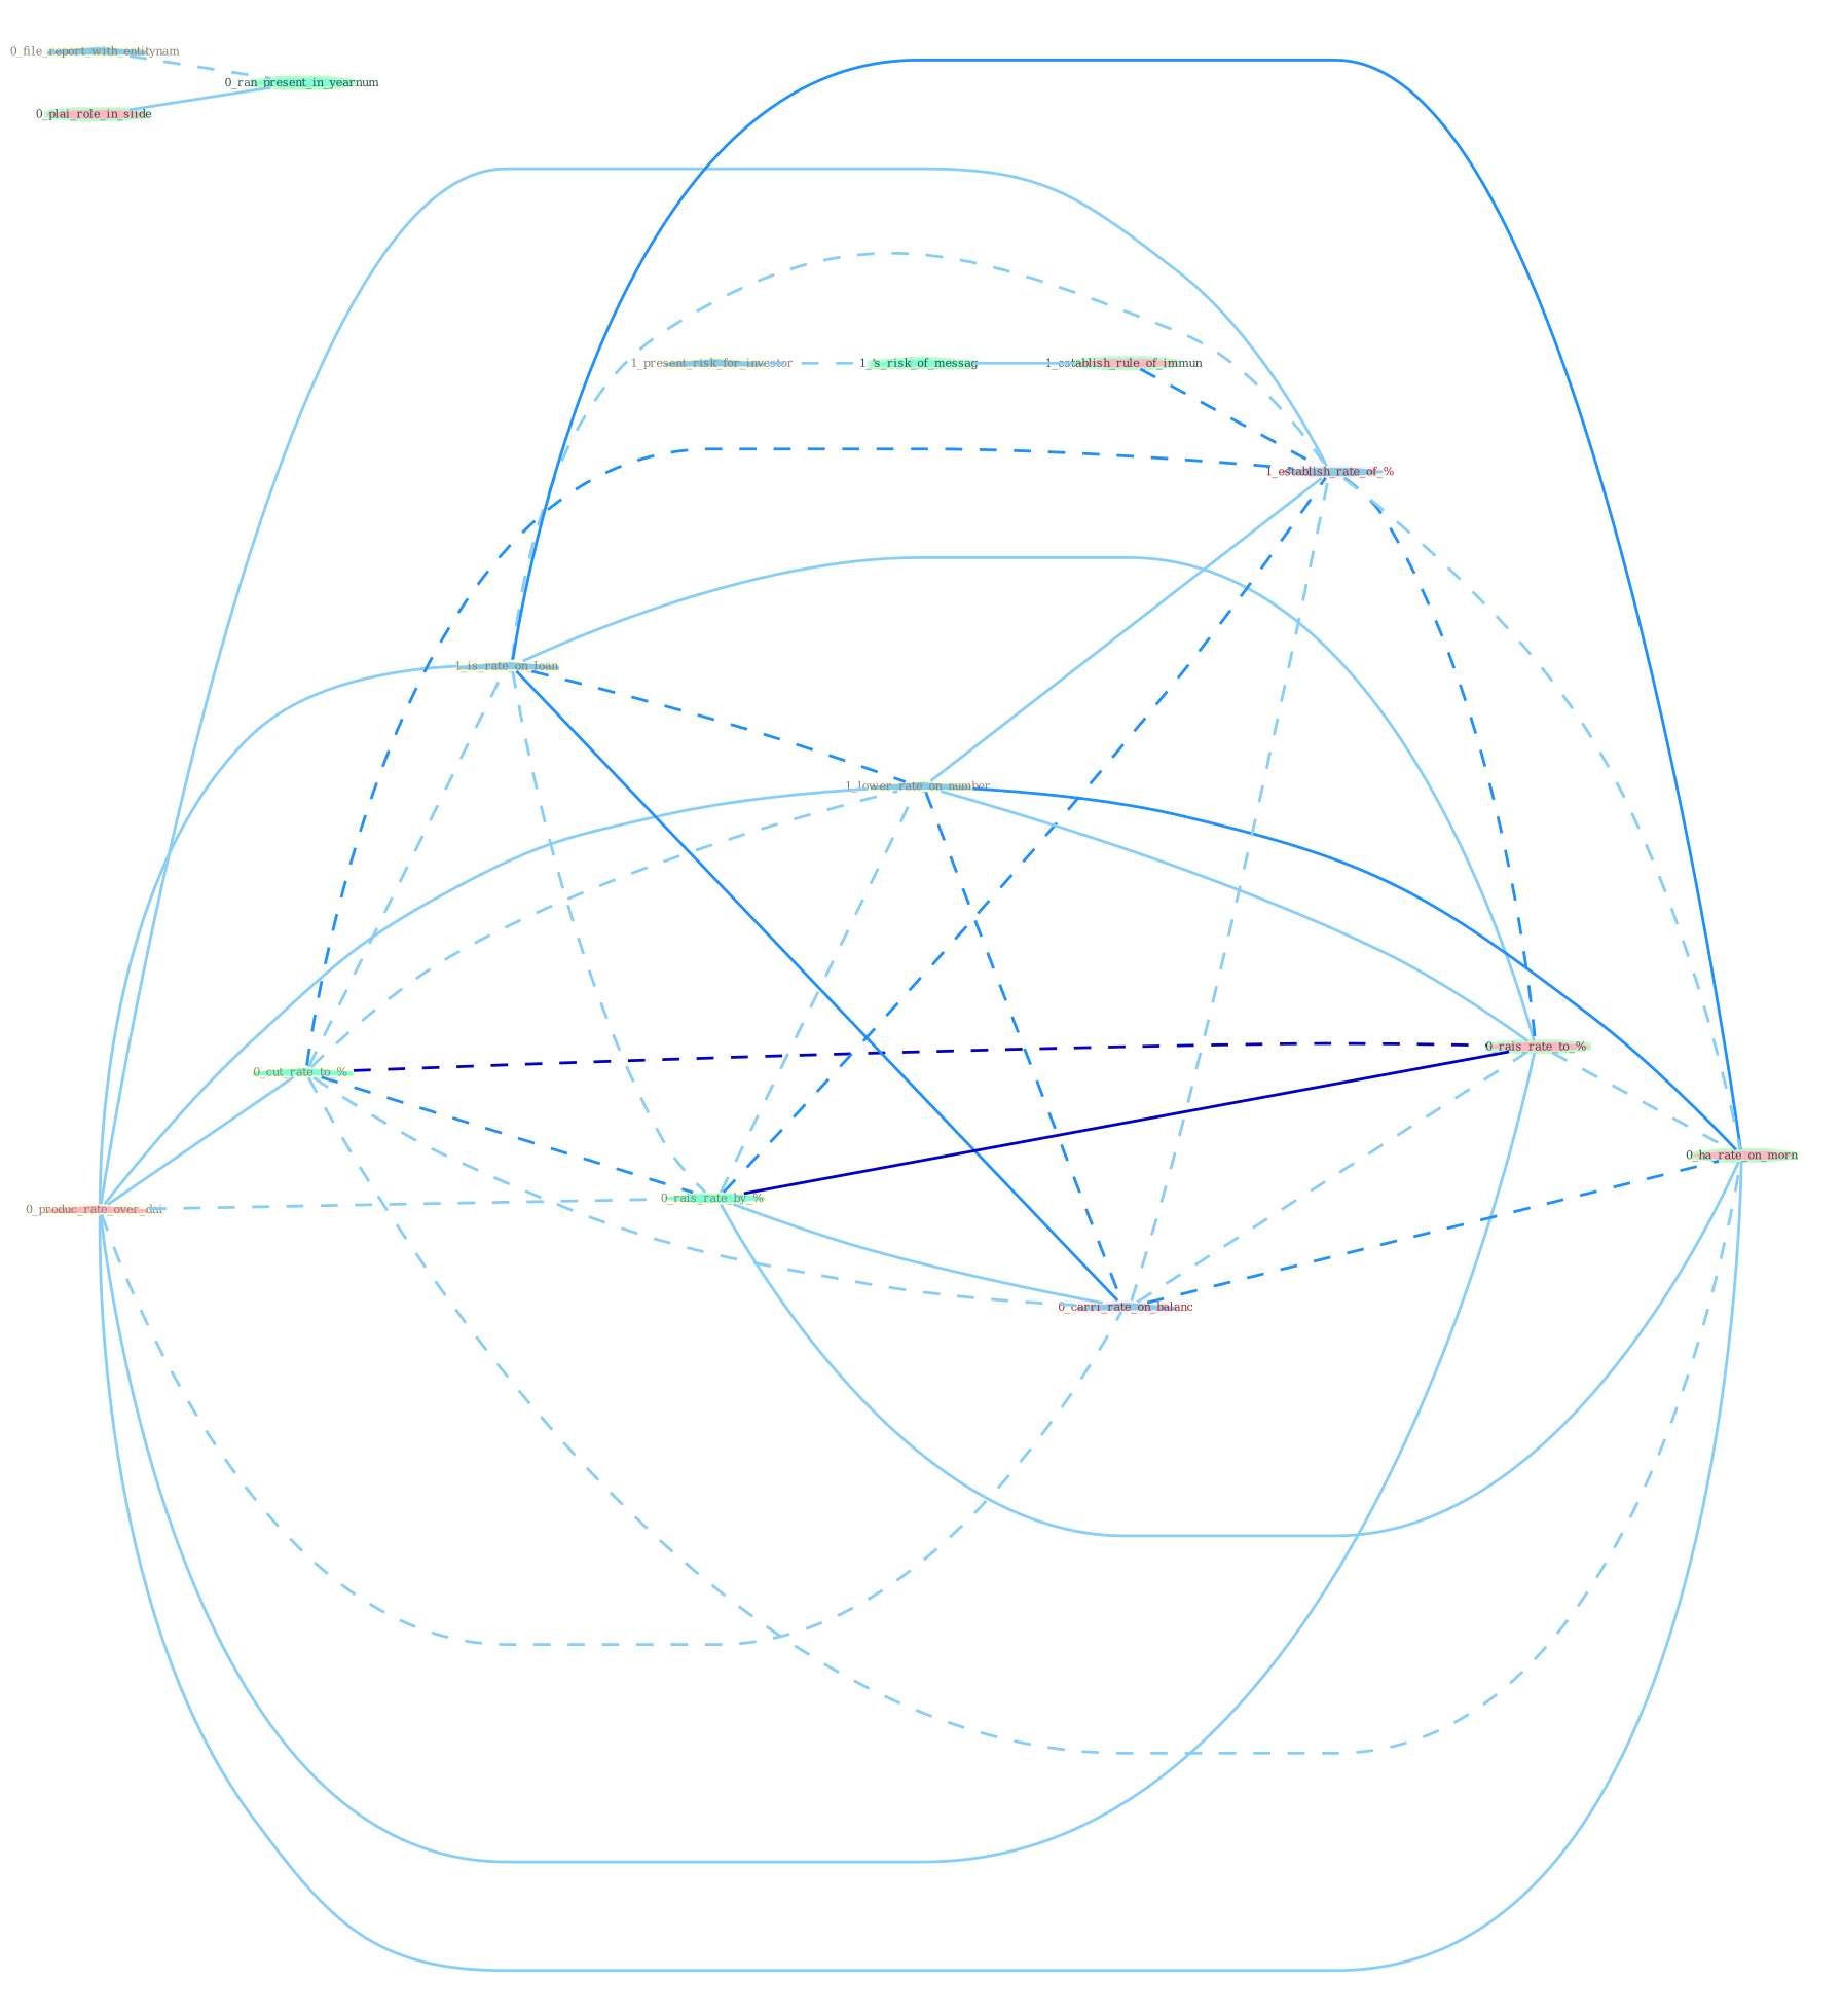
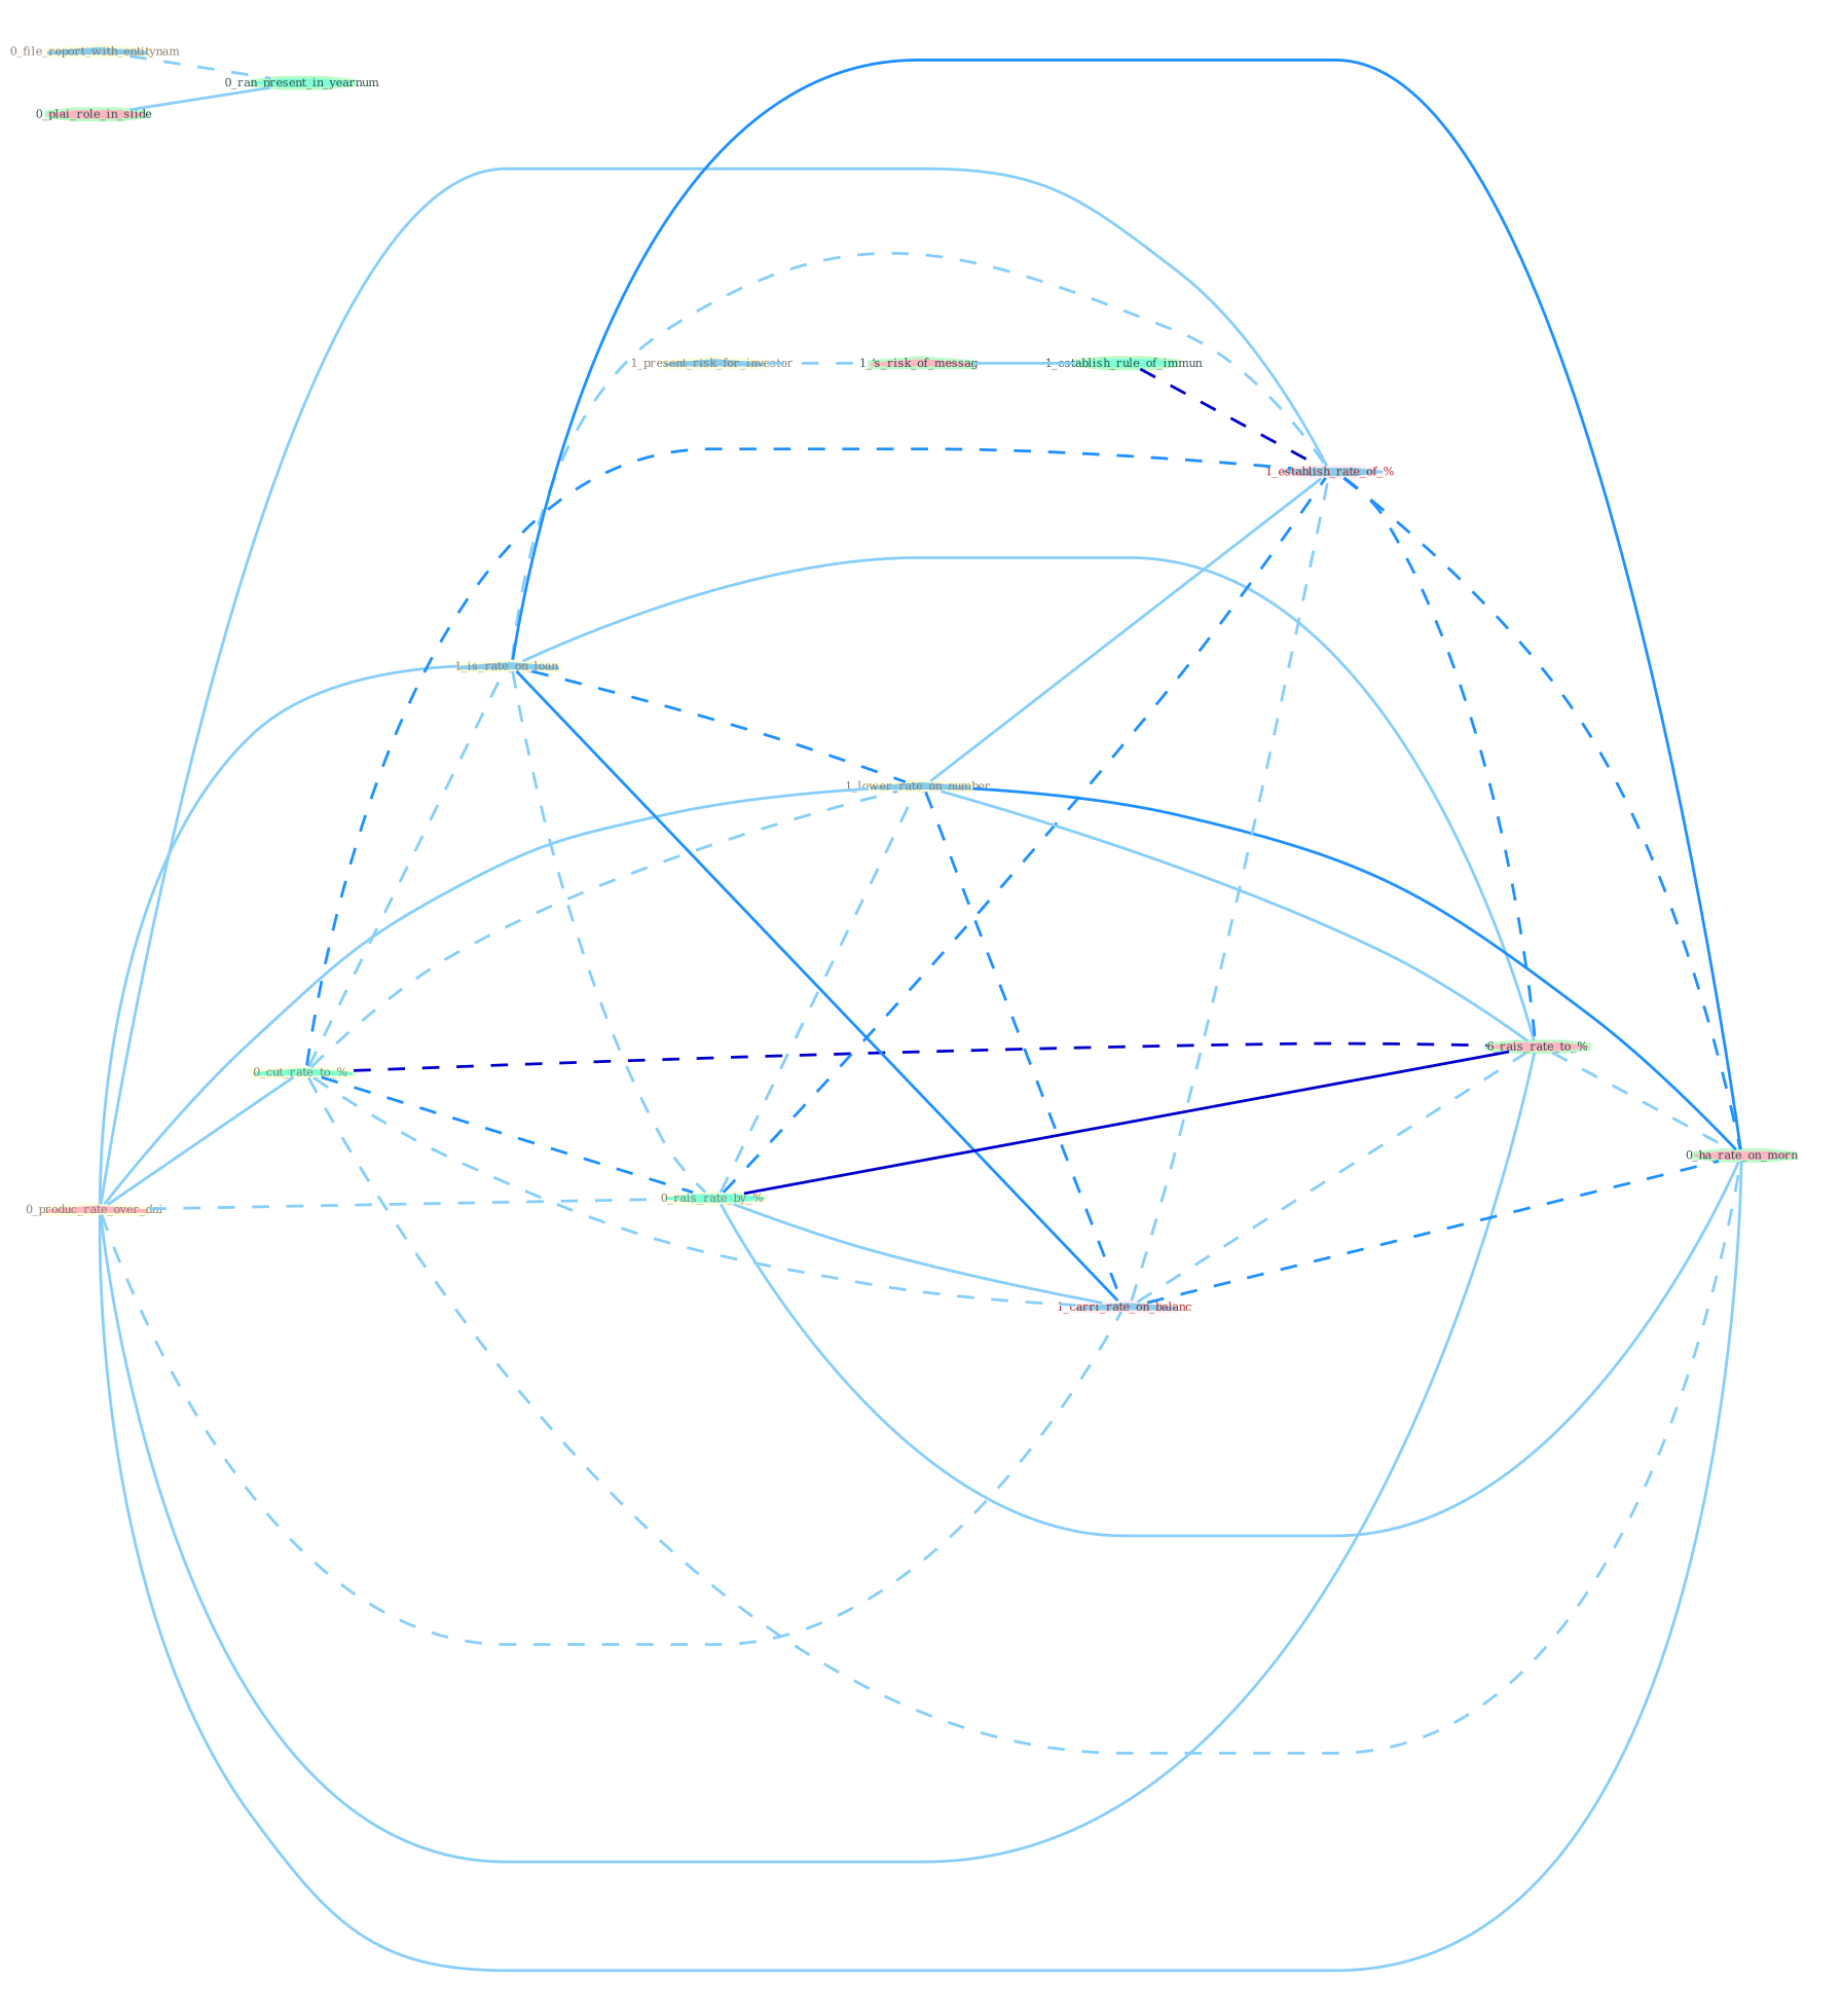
  graph {
    rankdir=LR
    node [color="#ffffe0" fillcolor=skyblue fixedsize=true fontcolor="#8b7d6b" fontsize=4 shape=house style=filled]
    edge [color="#87cefa" style=dashed w=1]
    "0_produc_rate_over_dai " [fillcolor=lightpink height=.06 width=.5]
    "1_present_risk_for_investor " [height=.06 width=.5]
    "0_cut_rate_to_% " [fillcolor=aquamarine height=.06 width=.5]
    "1_is_rate_on_loan " [height=.06 width=.5]
    "0_rais_rate_by_% " [fillcolor=aquamarine height=.06 shape=octagon width=.5]
    "1_lower_rate_on_number " [height=.06 width=.5]
    "0_file_report_with_entitynam " [height=.06 width=.5]
-   "1_carri_rate_on_balanc " [color="#fff0f5" fontcolor="#b22222" height=.06 width=.5 label="0_carri_rate_on_balanc"]
+   "1_carri_rate_on_balanc " [color="#fff0f5" fontcolor="#b22222" height=.06 width=.5]
    "1_establish_rate_of_% " [color="#fff0f5" fontcolor="#b22222" height=.06 shape=octagon width=.5]
-   "0_rais_rate_to_% " [color="#BDFCC9" fillcolor=lightpink fontcolor="#2f4f4f" height=.06 shape=octagon width=.5]
+   "0_rais_rate_to_% " [color="#BDFCC9" fillcolor=lightpink fontcolor="#2f4f4f" height=.06 shape=octagon width=.5 label="6_rais_rate_to_%"]
    "0_ha_rate_on_morn " [color="#BDFCC9" fillcolor=lightpink fontcolor="#2f4f4f" height=.06 shape=octagon width=.5]
-   "1_'s_risk_of_messag " [color="#BDFCC9" fillcolor=aquamarine fontcolor="#2f4f4f" height=.06 width=.5]
+   "1_'s_risk_of_messag " [color="#BDFCC9" fillcolor=lightpink fontcolor="#2f4f4f" height=.06 width=.5]
    n13 [color="#BDFCC9" fillcolor=aquamarine fontcolor="#2f4f4f" height=.06 label="0_ran_present_in_yearnum" shape=octagon width=.5]
-   "1_establish_rule_of_immun " [color="#BDFCC9" fillcolor=lightpink fontcolor="#2f4f4f" height=.06 shape=octagon width=.5]
+   "1_establish_rule_of_immun " [color="#BDFCC9" fillcolor=aquamarine fontcolor="#2f4f4f" height=.06 shape=octagon width=.5]
    "0_plai_role_in_slide " [color="#BDFCC9" fillcolor=lightpink fontcolor="#2f4f4f" height=.06 shape=octagon width=.5]
    subgraph sub_1 {
      "0_produc_rate_over_dai "
      "1_present_risk_for_investor "
      "0_cut_rate_to_% "
      "1_is_rate_on_loan "
      "0_rais_rate_by_% "
      "1_lower_rate_on_number "
      "0_file_report_with_entitynam "
    }
    subgraph sub_2 {
      "1_carri_rate_on_balanc "
      "1_establish_rate_of_% "
    }
    "0_produc_rate_over_dai " -- "0_cut_rate_to_% " [style=solid]
    "0_produc_rate_over_dai " -- "1_is_rate_on_loan " [style=solid]
    "0_produc_rate_over_dai " -- "0_rais_rate_by_% "
    "0_produc_rate_over_dai " -- "1_lower_rate_on_number " [style=solid]
    "0_produc_rate_over_dai " -- "1_carri_rate_on_balanc "
    "0_produc_rate_over_dai " -- "1_establish_rate_of_% " [style=solid]
    "0_produc_rate_over_dai " -- "0_rais_rate_to_% " [style=solid]
    "0_produc_rate_over_dai " -- "0_ha_rate_on_morn " [style=solid]
    "1_present_risk_for_investor " -- "1_'s_risk_of_messag "
    "0_cut_rate_to_% " -- "1_is_rate_on_loan "
    "0_cut_rate_to_% " -- "0_rais_rate_by_% " [color="#1e90ff" w=2]
    "0_cut_rate_to_% " -- "1_lower_rate_on_number "
    "0_cut_rate_to_% " -- "1_carri_rate_on_balanc "
    "0_cut_rate_to_% " -- "1_establish_rate_of_% " [color="#1e90ff" w=2]
    "0_cut_rate_to_% " -- "0_rais_rate_to_% " [color="#0000cd" w=3]
    "0_cut_rate_to_% " -- "0_ha_rate_on_morn "
    "1_is_rate_on_loan " -- "0_rais_rate_by_% "
    "1_is_rate_on_loan " -- "1_lower_rate_on_number " [color="#1e90ff" w=2]
    "1_is_rate_on_loan " -- "1_carri_rate_on_balanc " [color="#1e90ff" style=solid w=2]
    "1_is_rate_on_loan " -- "1_establish_rate_of_% "
    "1_is_rate_on_loan " -- "0_rais_rate_to_% " [style=solid]
    "1_is_rate_on_loan " -- "0_ha_rate_on_morn " [color="#1e90ff" style=solid w=2]
    "0_rais_rate_by_% " -- "1_lower_rate_on_number "
    "0_rais_rate_by_% " -- "1_carri_rate_on_balanc " [style=solid]
    "0_rais_rate_by_% " -- "1_establish_rate_of_% " [color="#1e90ff" w=2]
    "0_rais_rate_by_% " -- "0_rais_rate_to_% " [color="#0000cd" style=solid w=3]
    "0_rais_rate_by_% " -- "0_ha_rate_on_morn " [style=solid]
    "1_lower_rate_on_number " -- "1_carri_rate_on_balanc " [color="#1e90ff" w=2]
    "1_lower_rate_on_number " -- "1_establish_rate_of_% " [style=solid]
    "1_lower_rate_on_number " -- "0_rais_rate_to_% " [style=solid]
    "1_lower_rate_on_number " -- "0_ha_rate_on_morn " [color="#1e90ff" style=solid w=2]
    "0_file_report_with_entitynam " -- n13
    "1_carri_rate_on_balanc " -- "1_establish_rate_of_% "
    "1_carri_rate_on_balanc " -- "0_rais_rate_to_% "
    "1_carri_rate_on_balanc " -- "0_ha_rate_on_morn " [color="#1e90ff" w=2]
    "1_establish_rate_of_% " -- "0_rais_rate_to_% " [color="#1e90ff" w=2]
-   "1_establish_rate_of_% " -- "0_ha_rate_on_morn "
+   "1_establish_rate_of_% " -- "0_ha_rate_on_morn " [color="#1e90ff"]
    "0_rais_rate_to_% " -- "0_ha_rate_on_morn "
    "1_'s_risk_of_messag " -- "1_establish_rule_of_immun " [style=solid]
-   "1_establish_rule_of_immun " -- "1_establish_rate_of_% " [color="#1e90ff" w=2]
+   "1_establish_rule_of_immun " -- "1_establish_rate_of_% " [color="#0000cd" w=2]
    "0_plai_role_in_slide " -- n13 [style=solid]
  }
